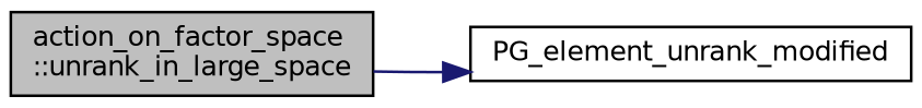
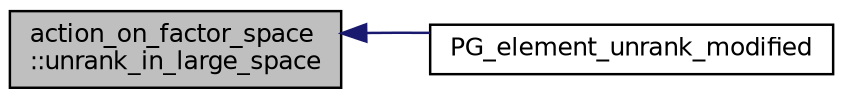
  digraph {
    rankdir=LR
    node [color=black fontname=Helvetica fontsize=10 shape=record style=filled]
    n1 [fillcolor=grey75 fontcolor=black height=0.2 label="action_on_factor_space\l::unrank_in_large_space" width=0.4]
    n2 [fillcolor=white height=0.2 label=PG_element_unrank_modified width=0.4]
-   n1 -> n2 [color=midnightblue fontname=Helvetica fontsize=10 labelfontname=Helvetica labelfontsize=10 style=solid]
+   n2 -> n1 [color=midnightblue fontname=Helvetica fontsize=10 labelfontname=Helvetica labelfontsize=10 style=solid]
  }
